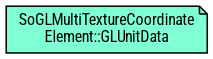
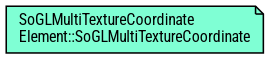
  digraph {
    rankdir=LR
    fontname="Roboto Condensed"
-   n1 [color=black fillcolor=aquamarine fontname="Roboto Condensed" fontsize=10 height=0.2 label="SoGLMultiTextureCoordinate\lElement::GLUnitData" shape=note style=filled width=0.4]
+   n1 [color=black fillcolor=aquamarine fontname="Roboto Condensed" fontsize=10 height=0.2 label="SoGLMultiTextureCoordinate\lElement::SoGLMultiTextureCoordinate" shape=note style=filled width=0.4]
  }
